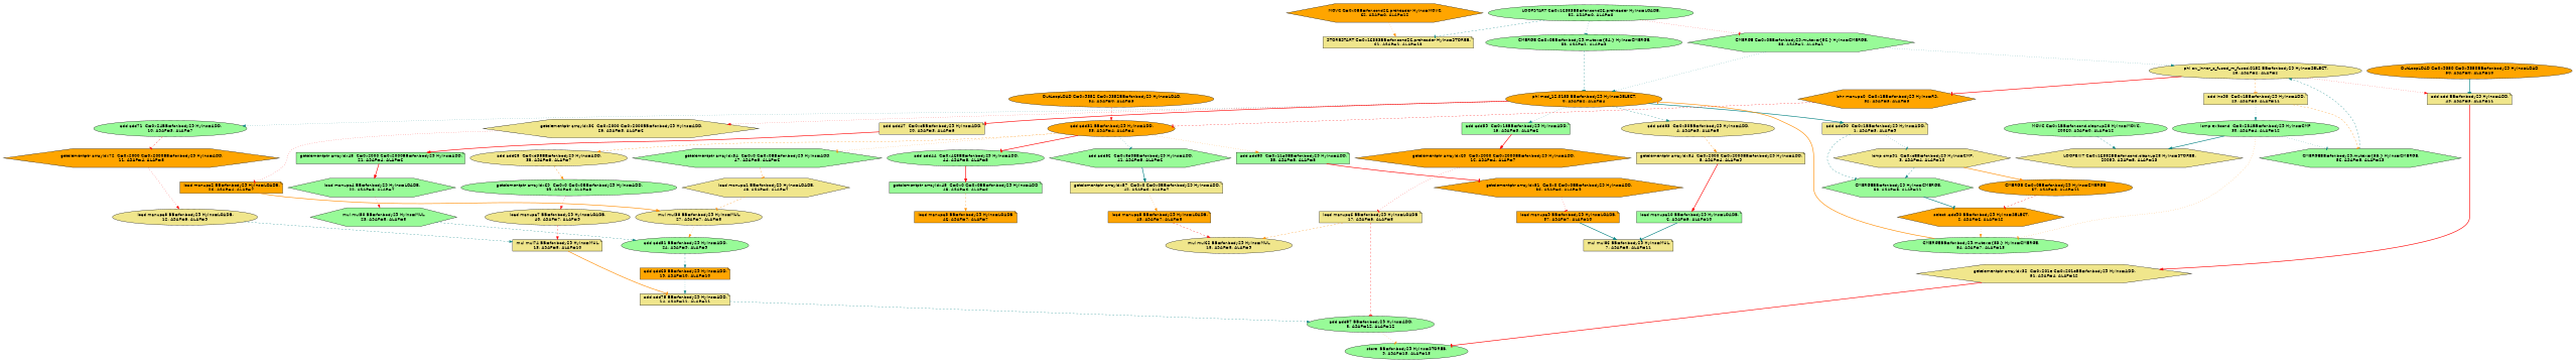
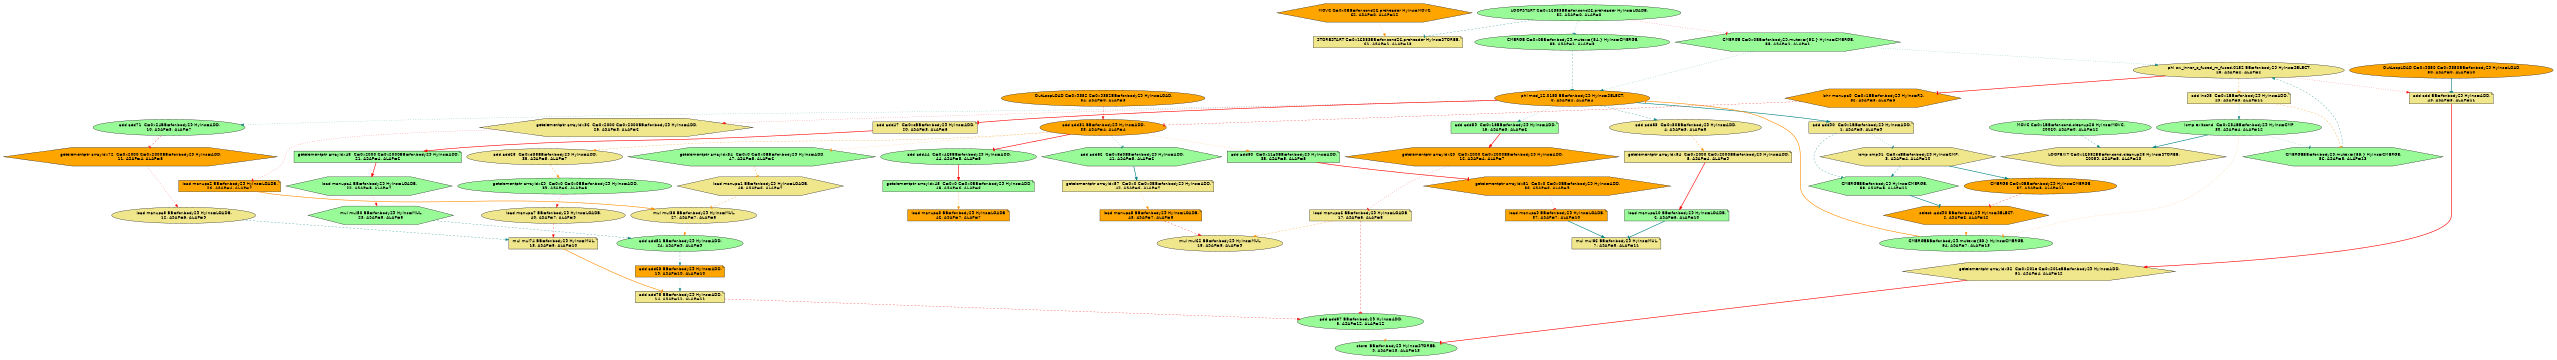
  digraph {
    compound=true
    nslimit=1000.0
    node [fillcolor=palegreen fontname=Helvetica shape=ellipse style=filled]
    edge [arrowhead=normal color=teal style=dashed]
    n1 [label=" LOOPSTART C=0x16383BB=for.cond26.preheader HyIns=LOADB,\n52, ASAP=0, ALAP=0"]
    n2 [fillcolor=khaki label=" STORESTART C=0x16383BB=for.cond26.preheader HyIns=STOREB,\n61, ASAP=1, ALAP=13" shape=note]
    n3 [label=" CMERGE C=0x0BB=for.body29,mutex={56,} HyIns=CMERGE,\n55, ASAP=1, ALAP=1" shape=hexagon]
    n4 [label=" CMERGE C=0x0BB=for.body29,mutex={54,} HyIns=CMERGE,\n53, ASAP=1, ALAP=3"]
    n5 [fillcolor=orange label=" phi mod_12.0153 BB=for.body29 HyIns=SELECT,\n0, ASAP=2, ALAP=4"]
    n6 [fillcolor=khaki label=" phi ow_inner_c_fused_m_fused.0152 BB=for.body29 HyIns=SELECT,\n28, ASAP=2, ALAP=2"]
    n7 [fillcolor=orange label=" MOVC C=0x0BB=for.cond26.preheader HyIns=MOVC,\n62, ASAP=0, ALAP=12" shape=hexagon]
    n8 [fillcolor=khaki label=" LOOPEXIT C=0x16382BB=for.cond.cleanup28 HyIns=STOREB,\n20059, ASAP=5, ALAP=13" shape=hexagon]
    n9 [label=" MOVC C=0x1BB=for.cond.cleanup28 HyIns=MOVC,\n20060, ASAP=0, ALAP=12"]
    n10 [fillcolor=khaki label=" add add90  C=0x1BB=for.body29 HyIns=ADD,\n1, ASAP=3, ALAP=9" shape=note]
    n11 [fillcolor=khaki label=" add add83  C=0x30BB=for.body29 HyIns=ADD,\n4, ASAP=3, ALAP=8"]
    n12 [label=" add add71  C=0x24BB=for.body29 HyIns=ADD,\n10, ASAP=3, ALAP=7"]
    n13 [label=" add add59  C=0x18BB=for.body29 HyIns=ADD,\n15, ASAP=3, ALAP=6" shape=note]
    n14 [fillcolor=khaki label=" add add47  C=0xcBB=for.body29 HyIns=ADD,\n20, ASAP=3, ALAP=5" shape=note]
    n15 [fillcolor=khaki label=" getelementptr arrayidx36  C=0x2000 C=0x2000BB=for.body29 HyIns=ADD,\n25, ASAP=3, ALAP=6" shape=hexagon]
    n16 [fillcolor=khaki label=" icmp cmp91  C=0xcBB=for.body29 HyIns=CMP,\n3, ASAP=4, ALAP=10" shape=hexagon]
    n17 [label=" CMERGEBB=for.body29 HyIns=CMERGE,\n58, ASAP=5, ALAP=11" shape=hexagon]
    n18 [fillcolor=khaki label=" getelementptr arrayidx84  C=0x2000 C=0x2000BB=for.body29 HyIns=ADD,\n5, ASAP=4, ALAP=9" shape=note]
    n19 [fillcolor=orange label=" getelementptr arrayidx72  C=0x2000 C=0x2000BB=for.body29 HyIns=ADD,\n11, ASAP=4, ALAP=8" shape=hexagon]
    n20 [fillcolor=orange label=" getelementptr arrayidx60  C=0x2000 C=0x2000BB=for.body29 HyIns=ADD,\n16, ASAP=4, ALAP=7" shape=hexagon]
    n21 [label=" getelementptr arrayidx48  C=0x2000 C=0x2000BB=for.body29 HyIns=ADD,\n21, ASAP=4, ALAP=6" shape=note]
    n22 [fillcolor=orange label=" load manupa2 BB=for.body29 HyIns=LOADB,\n26, ASAP=4, ALAP=7" shape=note]
    n23 [fillcolor=orange label=" CMERGE C=0x0BB=for.body29 HyIns=CMERGE,\n57, ASAP=5, ALAP=11"]
    n24 [fillcolor=orange label=" select .add90 BB=for.body29 HyIns=SELECT,\n2, ASAP=6, ALAP=12" shape=hexagon]
    n25 [label=" CMERGEBB=for.body29,mutex={53,} HyIns=CMERGE,\n54, ASAP=7, ALAP=13"]
    n26 [label=" load manupa10 BB=for.body29 HyIns=LOADB,\n6, ASAP=5, ALAP=10" shape=note]
    n27 [fillcolor=khaki label=" mul mul86 BB=for.body29 HyIns=MUL,\n7, ASAP=8, ALAP=11" shape=note]
    n28 [label=" add add87 BB=for.body29 HyIns=ADD,\n8, ASAP=12, ALAP=12"]
    n29 [label=" store  BB=for.body29 HyIns=STOREB,\n9, ASAP=13, ALAP=13"]
    n30 [fillcolor=khaki label=" load manupa8 BB=for.body29 HyIns=LOADB,\n12, ASAP=5, ALAP=9"]
    n31 [fillcolor=khaki label=" mul mul74 BB=for.body29 HyIns=MUL,\n13, ASAP=8, ALAP=10" shape=note]
    n32 [fillcolor=khaki label=" add add75 BB=for.body29 HyIns=ADD,\n14, ASAP=11, ALAP=11" shape=note]
    n33 [fillcolor=khaki label=" load manupa6 BB=for.body29 HyIns=LOADB,\n17, ASAP=5, ALAP=8" shape=note]
    n34 [fillcolor=khaki label=" mul mul62 BB=for.body29 HyIns=MUL,\n18, ASAP=8, ALAP=9"]
    n35 [fillcolor=orange label=" add add63 BB=for.body29 HyIns=ADD,\n19, ASAP=10, ALAP=10" shape=note]
    n36 [fillcolor=orange label=" lshr manupa0  C=0x1BB=for.body29 HyIns=RS,\n32, ASAP=3, ALAP=3" shape=hexagon]
    n37 [fillcolor=orange label=" add add31 BB=for.body29 HyIns=ADD,\n33, ASAP=4, ALAP=4"]
    n38 [label=" add add80  C=0x11a0BB=for.body29 HyIns=ADD,\n35, ASAP=5, ALAP=8" shape=note]
    n39 [fillcolor=khaki label=" add add68  C=0xd38BB=for.body29 HyIns=ADD,\n38, ASAP=5, ALAP=7"]
    n40 [label=" add add56  C=0x8d0BB=for.body29 HyIns=ADD,\n41, ASAP=5, ALAP=6" shape=hexagon]
    n41 [label=" add add44  C=0x468BB=for.body29 HyIns=ADD,\n44, ASAP=5, ALAP=5"]
    n42 [label=" getelementptr arrayidx34  C=0x0 C=0x0BB=for.body29 HyIns=ADD,\n47, ASAP=5, ALAP=6" shape=hexagon]
    n43 [label=" load manupa4 BB=for.body29 HyIns=LOADB,\n22, ASAP=5, ALAP=7" shape=hexagon]
    n44 [label=" mul mul50 BB=for.body29 HyIns=MUL,\n23, ASAP=8, ALAP=8" shape=hexagon]
    n45 [label=" add add51 BB=for.body29 HyIns=ADD,\n24, ASAP=9, ALAP=9"]
    n46 [fillcolor=khaki label=" mul mul38 BB=for.body29 HyIns=MUL,\n27, ASAP=7, ALAP=8"]
    n47 [fillcolor=khaki label=" add inc95  C=0x1BB=for.body29 HyIns=ADD,\n29, ASAP=3, ALAP=11" shape=note]
    n48 [fillcolor=khaki label=" add add BB=for.body29 HyIns=ADD,\n49, ASAP=3, ALAP=11" shape=note]
    n49 [label=" icmp exitcond  C=0x234BB=for.body29 HyIns=CMP,\n30, ASAP=4, ALAP=12"]
    n50 [label=" CMERGEBB=for.body29,mutex={55,} HyIns=CMERGE,\n56, ASAP=5, ALAP=13" shape=hexagon]
    n51 [fillcolor=khaki label=" getelementptr arrayidx32  C=0x201e C=0x201eBB=for.body29 HyIns=ADD,\n51, ASAP=4, ALAP=12" shape=hexagon]
    n52 [fillcolor=orange label=" getelementptr arrayidx81  C=0x0 C=0x0BB=for.body29 HyIns=ADD,\n36, ASAP=6, ALAP=9" shape=hexagon]
    n53 [label=" getelementptr arrayidx69  C=0x0 C=0x0BB=for.body29 HyIns=ADD,\n39, ASAP=6, ALAP=8"]
    n54 [fillcolor=khaki label=" getelementptr arrayidx57  C=0x0 C=0x0BB=for.body29 HyIns=ADD,\n42, ASAP=6, ALAP=7" shape=note]
    n55 [label=" getelementptr arrayidx45  C=0x0 C=0x0BB=for.body29 HyIns=ADD,\n45, ASAP=6, ALAP=6" shape=note]
    n56 [fillcolor=khaki label=" load manupa1 BB=for.body29 HyIns=LOADB,\n48, ASAP=6, ALAP=7" shape=hexagon]
    n57 [fillcolor=orange label=" OutLoopLOAD C=0x9352 C=0x9352BB=for.body29 HyIns=LOAD,\n34, ASAP=0, ALAP=3"]
    n58 [fillcolor=orange label=" load manupa9 BB=for.body29 HyIns=LOADB,\n37, ASAP=7, ALAP=10" shape=note]
    n59 [fillcolor=khaki label=" load manupa7 BB=for.body29 HyIns=LOADB,\n40, ASAP=7, ALAP=9"]
    n60 [fillcolor=orange label=" load manupa5 BB=for.body29 HyIns=LOADB,\n43, ASAP=7, ALAP=8" shape=note]
    n61 [fillcolor=orange label=" load manupa3 BB=for.body29 HyIns=LOADB,\n46, ASAP=7, ALAP=7" shape=note]
    n62 [fillcolor=orange label=" OutLoopLOAD C=0x9350 C=0x9350BB=for.body29 HyIns=LOAD,\n50, ASAP=0, ALAP=10"]
    n1 -> n2 [arrowhead=tee]
    n1 -> n3 [arrowhead=tee color=red style=dotted]
    n1 -> n4 [arrowhead=tee style=dotted]
    n3 -> n5 [style=dotted]
    n3 -> n6 [style=dotted]
    n4 -> n5 [arrowhead=tee]
    n5 -> n10 [style=bold]
    n5 -> n11
    n5 -> n12 [style=dotted]
    n5 -> n13 [style=dotted]
    n5 -> n14 [arrowhead=tee color=red style=bold]
    n5 -> n15 [color=red style=dotted]
    n6 -> n36 [arrowhead=tee color=red style=bold]
    n6 -> n47 [arrowhead=tee color=darkorange]
    n6 -> n48 [color=red style=dotted]
    n7 -> n2 [color=darkorange style=dotted]
    n9 -> n8
    n10 -> n16 [arrowhead=tee style=dotted]
    n10 -> n17 [arrowhead=tee]
    n11 -> n18 [color=darkorange]
    n12 -> n19 [arrowhead=tee color=red]
    n13 -> n20 [color=red style=bold]
    n14 -> n21 [color=red style=bold]
    n15 -> n22 [arrowhead=tee color=red style=dotted]
    n16 -> n17
-   n16 -> n23 [color=darkorange style=bold]
+   n16 -> n23 [style=bold]
    n17 -> n24 [arrowhead=tee style=bold]
    n18 -> n26 [color=red style=bold]
    n19 -> n30 [color=red style=dotted]
    n20 -> n33 [arrowhead=tee color=red style=dotted]
    n21 -> n43 [color=red style=bold]
    n22 -> n46 [color=darkorange style=bold]
    n23 -> n24 [arrowhead=tee color=red]
    n24 -> n25 [color=darkorange style=dotted]
    n25 -> n5 [arrowhead=tee color=darkorange style=bold]
    n26 -> n27 [arrowhead=tee style=bold]
    n28 -> n29 [arrowhead=tee color=darkorange style=dotted]
    n30 -> n31
    n31 -> n32 [arrowhead=tee color=darkorange style=bold]
-   n32 -> n28
+   n32 -> n28 [color=red]
    n33 -> n28 [arrowhead=tee color=red]
    n33 -> n34 [color=darkorange]
    n35 -> n32 [style=dotted]
    n36 -> n37 [arrowhead=tee color=red]
    n37 -> n38 [color=darkorange style=dotted]
    n37 -> n39 [color=darkorange]
    n37 -> n40 [arrowhead=tee style=dotted]
    n37 -> n41 [arrowhead=tee color=red style=bold]
    n37 -> n42 [arrowhead=tee color=darkorange style=dotted]
    n38 -> n52 [arrowhead=tee color=red style=bold]
    n39 -> n53 [color=darkorange]
    n40 -> n54 [style=bold]
    n41 -> n55 [color=red style=bold]
    n42 -> n56 [arrowhead=tee color=darkorange]
    n43 -> n44 [color=red style=dotted]
    n44 -> n45
    n45 -> n35
    n46 -> n45 [color=darkorange style=dotted]
    n47 -> n49 [style=dotted]
    n47 -> n50 [arrowhead=tee color=darkorange]
    n48 -> n51 [color=red style=bold]
    n49 -> n8 [style=bold]
    n49 -> n25 [arrowhead=tee color=darkorange style=dotted]
    n49 -> n50 [arrowhead=tee style=dotted]
    n50 -> n6
    n51 -> n29 [arrowhead=tee color=red style=bold]
    n52 -> n58 [arrowhead=tee color=red style=dotted]
    n53 -> n59 [color=red style=dotted]
    n54 -> n60 [color=darkorange style=dotted]
    n55 -> n61 [color=darkorange]
    n56 -> n46 [arrowhead=tee color=darkorange]
    n57 -> n37 [color=red]
    n58 -> n27 [style=bold]
    n59 -> n31 [color=red]
    n60 -> n34 [color=red]
    n62 -> n48 [arrowhead=tee style=bold]
  }
